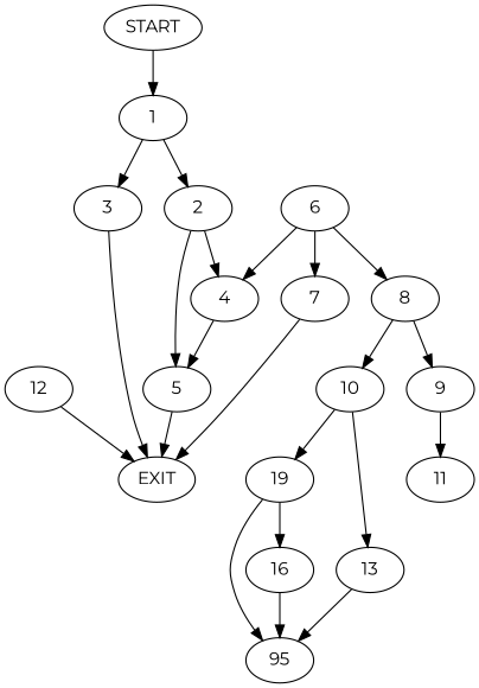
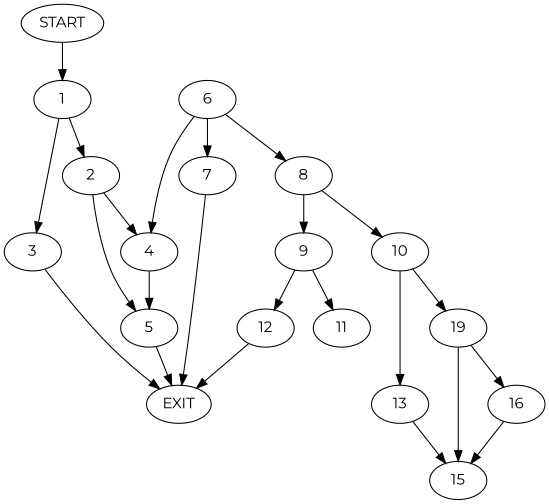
  digraph {
    fontname=Montserrat
    node [fontname=Montserrat]
    edge [fontname=Montserrat]
    n1 [label=START]
    1
    2
    3
    n5 [label=EXIT]
    4
    5
    6
    7
    8
    9
    10
    11
    12
    13
    n16 [label=19]
-   15 [label=95]
+   15
    16
    n1 -> 1
    1 -> 2
    1 -> 3
    2 -> 4
    2 -> 5
    3 -> n5
    4 -> 5
    5 -> n5
    6 -> 4
    6 -> 7
    6 -> 8
    7 -> n5
    8 -> 9
    8 -> 10
    9 -> 11
+   9 -> 12
    10 -> 13
    10 -> n16
    12 -> n5
    13 -> 15
    n16 -> 15
    n16 -> 16
    16 -> 15
  }
